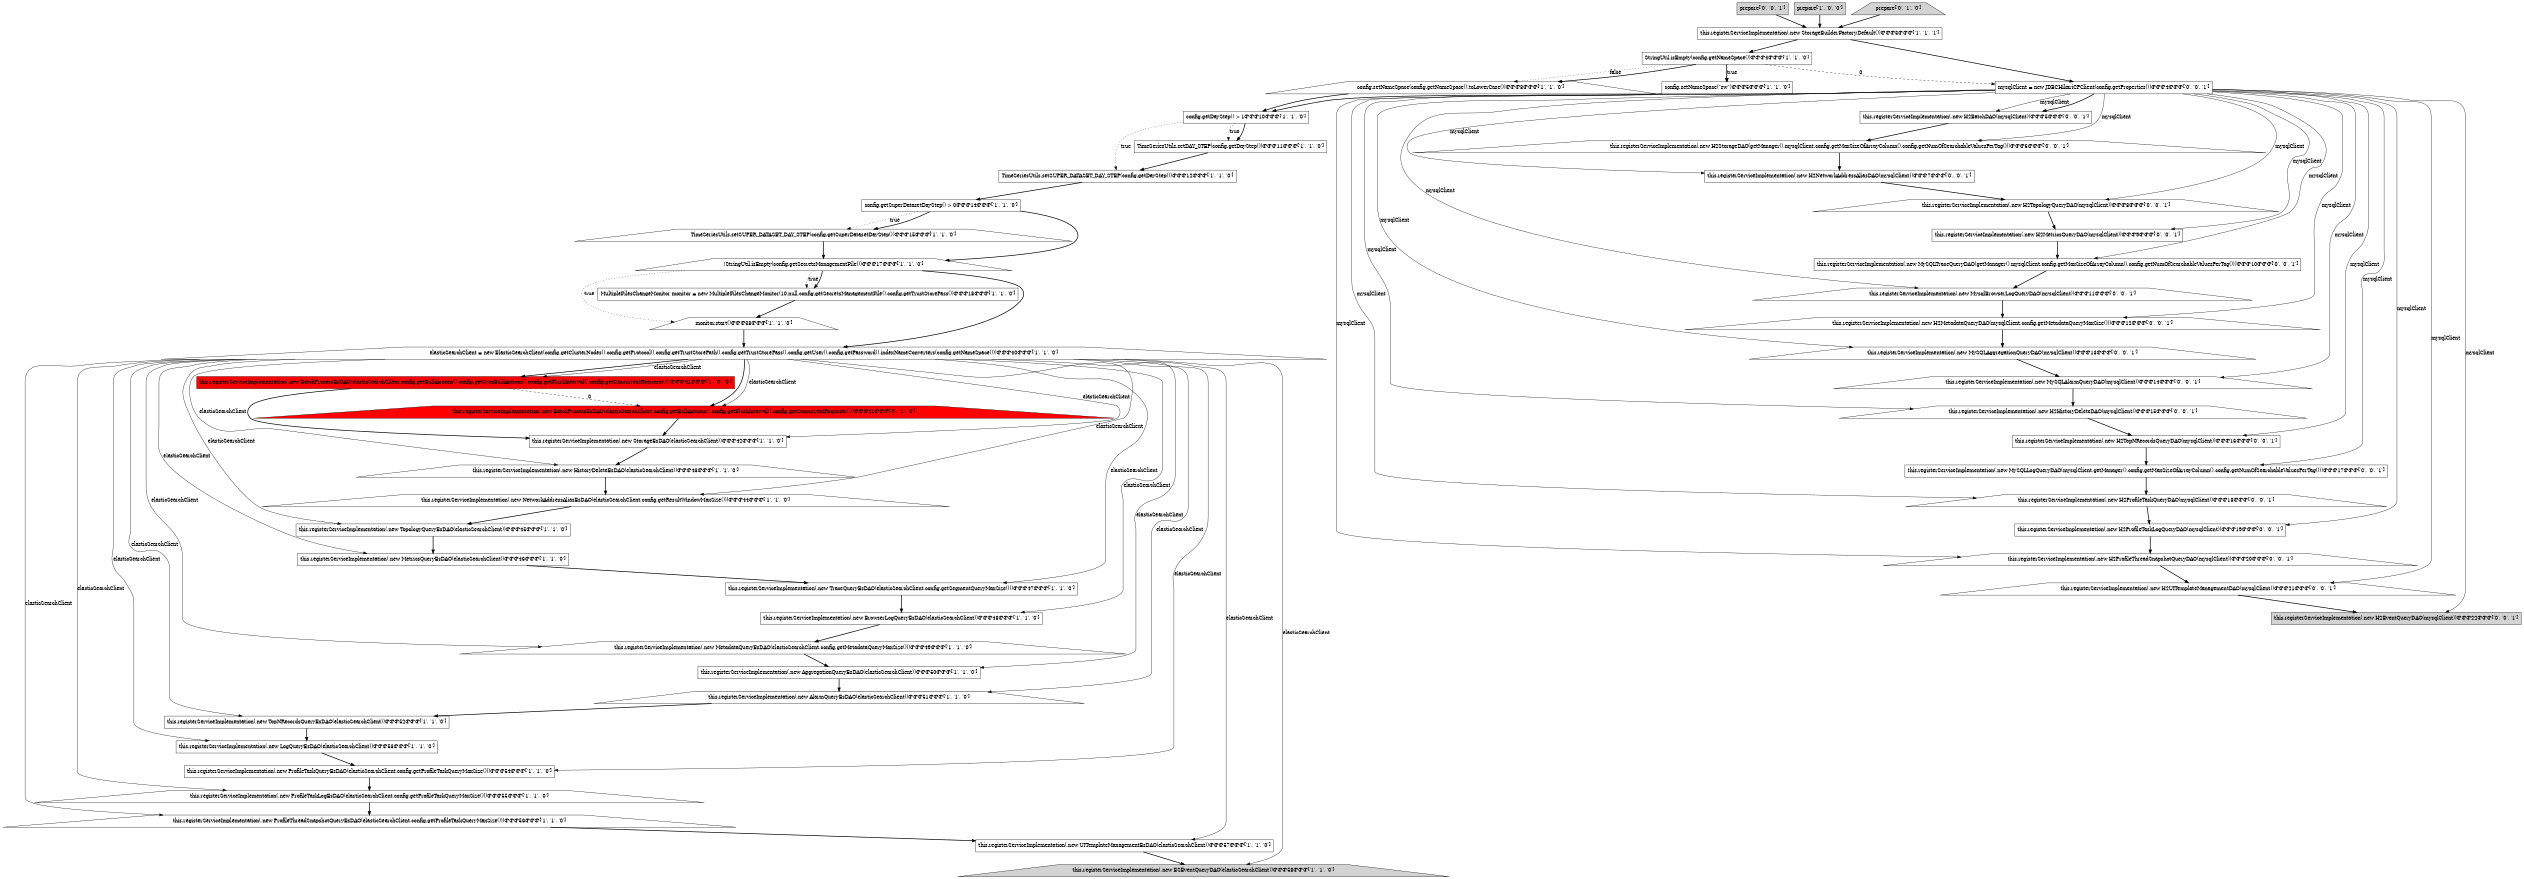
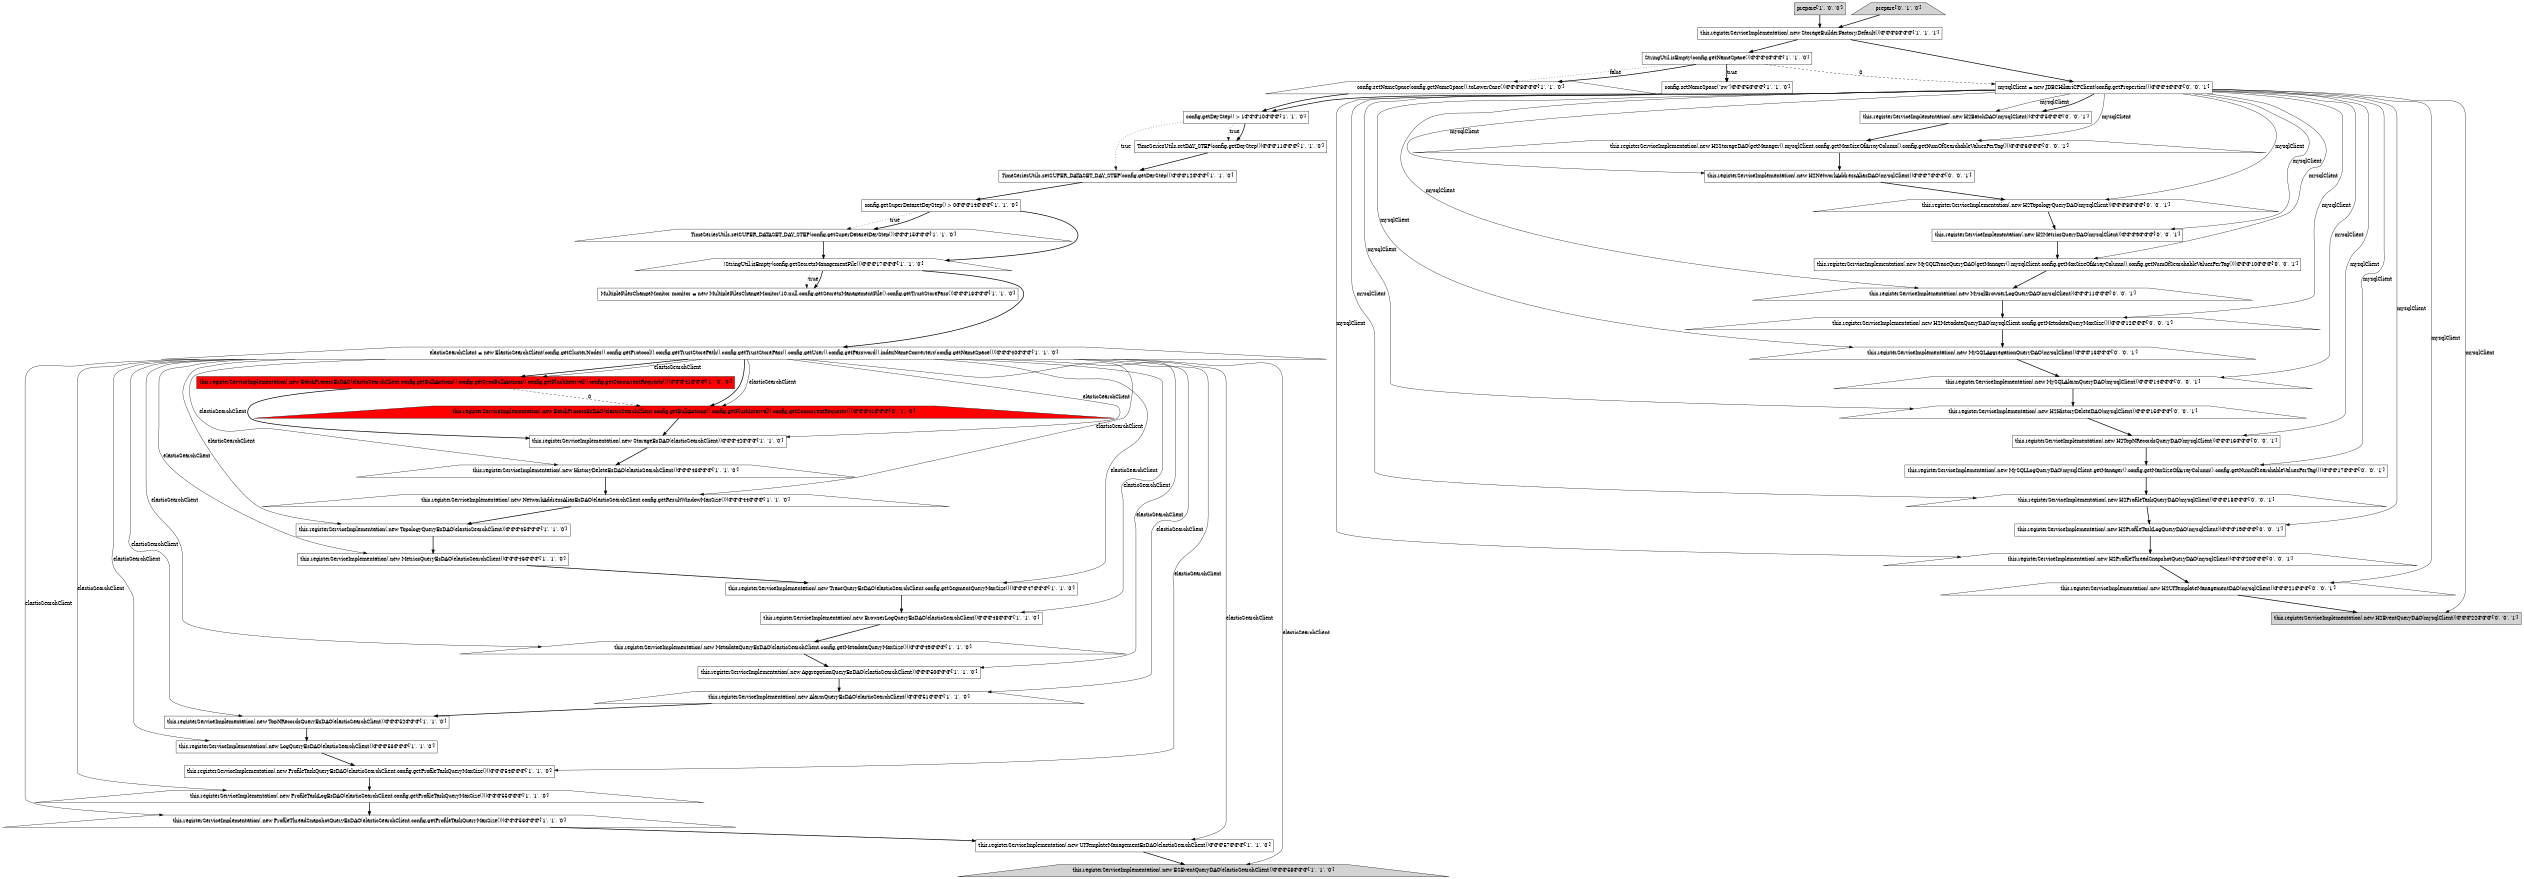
  digraph {
    node [fillcolor=white shape=box style=filled]
    edge [style=bold]
    n1 [label="this.registerServiceImplementation(,new StorageEsDAO(elasticSearchClient))@@@42@@@['1', '1', '0']"]
    n2 [label="this.registerServiceImplementation(,new HistoryDeleteEsDAO(elasticSearchClient))@@@43@@@['1', '1', '0']" shape=trapezium]
    n3 [label="this.registerServiceImplementation(,new NetworkAddressAliasEsDAO(elasticSearchClient,config.getResultWindowMaxSize()))@@@44@@@['1', '1', '0']" shape=trapezium]
    n4 [label="this.registerServiceImplementation(,new TopologyQueryEsDAO(elasticSearchClient))@@@45@@@['1', '1', '0']"]
    n5 [label="this.registerServiceImplementation(,new MetricsQueryEsDAO(elasticSearchClient))@@@46@@@['1', '1', '0']"]
    n6 [label="TimeSeriesUtils.setSUPER_DATASET_DAY_STEP(config.getSuperDatasetDayStep())@@@15@@@['1', '1', '0']" shape=trapezium]
    n7 [label="!StringUtil.isEmpty(config.getSecretsManagementFile())@@@17@@@['1', '1', '0']" shape=trapezium]
    n8 [label="elasticSearchClient = new ElasticSearchClient(config.getClusterNodes(),config.getProtocol(),config.getTrustStorePath(),config.getTrustStorePass(),config.getUser(),config.getPassword(),indexNameConverters(config.getNameSpace()))@@@40@@@['1', '1', '0']" shape=trapezium]
-   n9 [label="monitor.start()@@@38@@@['1', '1', '0']" shape=trapezium]
    n10 [label="MultipleFilesChangeMonitor monitor = new MultipleFilesChangeMonitor(10,null,config.getSecretsManagementFile(),config.getTrustStorePass())@@@18@@@['1', '1', '0']"]
    n11 [label="TimeSeriesUtils.setDAY_STEP(config.getDayStep())@@@11@@@['1', '1', '0']"]
    n12 [label="TimeSeriesUtils.setSUPER_DATASET_DAY_STEP(config.getDayStep())@@@12@@@['1', '1', '0']"]
    n13 [label="config.getSuperDatasetDayStep() > 0@@@14@@@['1', '1', '0']"]
    n14 [label="this.registerServiceImplementation(,new MySQLAlarmQueryDAO(mysqlClient))@@@14@@@['0', '0', '1']" shape=trapezium]
    n15 [label="this.registerServiceImplementation(,new H2HistoryDeleteDAO(mysqlClient))@@@15@@@['0', '0', '1']" shape=trapezium]
    n16 [label="this.registerServiceImplementation(,new H2TopNRecordsQueryDAO(mysqlClient))@@@16@@@['0', '0', '1']"]
    n17 [label="this.registerServiceImplementation(,new ProfileThreadSnapshotQueryEsDAO(elasticSearchClient,config.getProfileTaskQueryMaxSize()))@@@56@@@['1', '1', '0']" shape=trapezium]
    n18 [label="this.registerServiceImplementation(,new UITemplateManagementEsDAO(elasticSearchClient))@@@57@@@['1', '1', '0']"]
    n19 [fillcolor=lightgray label="this.registerServiceImplementation(,new ESEventQueryDAO(elasticSearchClient))@@@58@@@['1', '1', '0']" shape=trapezium]
    n20 [label="this.registerServiceImplementation(,new TraceQueryEsDAO(elasticSearchClient,config.getSegmentQueryMaxSize()))@@@47@@@['1', '1', '0']"]
    n21 [label="this.registerServiceImplementation(,new BrowserLogQueryEsDAO(elasticSearchClient))@@@48@@@['1', '1', '0']"]
    n22 [label="this.registerServiceImplementation(,new MetadataQueryEsDAO(elasticSearchClient,config.getMetadataQueryMaxSize()))@@@49@@@['1', '1', '0']" shape=trapezium]
    n23 [label="this.registerServiceImplementation(,new AggregationQueryEsDAO(elasticSearchClient))@@@50@@@['1', '1', '0']"]
-   n24 [fillcolor=lightgray label="prepare['0', '0', '1']"]
    n25 [label="this.registerServiceImplementation(,new StorageBuilderFactory.Default())@@@3@@@['1', '1', '1']"]
    n26 [label="StringUtil.isEmpty(config.getNameSpace())@@@4@@@['1', '1', '0']"]
    n27 [label="mysqlClient = new JDBCHikariCPClient(config.getProperties())@@@4@@@['0', '0', '1']"]
    n28 [label="this.registerServiceImplementation(,new TopNRecordsQueryEsDAO(elasticSearchClient))@@@52@@@['1', '1', '0']"]
    n29 [label="this.registerServiceImplementation(,new LogQueryEsDAO(elasticSearchClient))@@@53@@@['1', '1', '0']"]
    n30 [label="this.registerServiceImplementation(,new ProfileTaskQueryEsDAO(elasticSearchClient,config.getProfileTaskQueryMaxSize()))@@@54@@@['1', '1', '0']"]
    n31 [label="this.registerServiceImplementation(,new MySQLAggregationQueryDAO(mysqlClient))@@@13@@@['0', '0', '1']" shape=trapezium]
    n32 [label="this.registerServiceImplementation(,new H2ProfileTaskLogQueryDAO(mysqlClient))@@@19@@@['0', '0', '1']"]
    n33 [label="this.registerServiceImplementation(,new H2ProfileThreadSnapshotQueryDAO(mysqlClient))@@@20@@@['0', '0', '1']" shape=trapezium]
    n34 [label="this.registerServiceImplementation(,new H2UITemplateManagementDAO(mysqlClient))@@@21@@@['0', '0', '1']" shape=trapezium]
    n35 [label="this.registerServiceImplementation(,new H2TopologyQueryDAO(mysqlClient))@@@8@@@['0', '0', '1']" shape=trapezium]
    n36 [label="this.registerServiceImplementation(,new H2MetricsQueryDAO(mysqlClient))@@@9@@@['0', '0', '1']"]
    n37 [label="this.registerServiceImplementation(,new MySQLTraceQueryDAO(getManager(),mysqlClient,config.getMaxSizeOfArrayColumn(),config.getNumOfSearchableValuesPerTag()))@@@10@@@['0', '0', '1']"]
    n38 [label="config.setNameSpace(\"sw\")@@@5@@@['1', '1', '0']"]
    n39 [label="config.setNameSpace(config.getNameSpace().toLowerCase())@@@8@@@['1', '1', '0']" shape=trapezium]
    n40 [label="config.getDayStep() > 1@@@10@@@['1', '1', '0']"]
    n41 [label="this.registerServiceImplementation(,new MySQLLogQueryDAO(mysqlClient,getManager(),config.getMaxSizeOfArrayColumn(),config.getNumOfSearchableValuesPerTag()))@@@17@@@['0', '0', '1']"]
    n42 [fillcolor=lightgray label="this.registerServiceImplementation(,new H2EventQueryDAO(mysqlClient))@@@22@@@['0', '0', '1']"]
    n43 [label="this.registerServiceImplementation(,new H2MetadataQueryDAO(mysqlClient,config.getMetadataQueryMaxSize()))@@@12@@@['0', '0', '1']" shape=trapezium]
    n44 [label="this.registerServiceImplementation(,new H2ProfileTaskQueryDAO(mysqlClient))@@@18@@@['0', '0', '1']" shape=trapezium]
    n45 [label="this.registerServiceImplementation(,new MysqlBrowserLogQueryDAO(mysqlClient))@@@11@@@['0', '0', '1']" shape=trapezium]
    n46 [label="this.registerServiceImplementation(,new H2NetworkAddressAliasDAO(mysqlClient))@@@7@@@['0', '0', '1']"]
    n47 [label="this.registerServiceImplementation(,new H2BatchDAO(mysqlClient))@@@5@@@['0', '0', '1']"]
    n48 [label="this.registerServiceImplementation(,new H2StorageDAO(getManager(),mysqlClient,config.getMaxSizeOfArrayColumn(),config.getNumOfSearchableValuesPerTag()))@@@6@@@['0', '0', '1']" shape=trapezium]
    n49 [label="this.registerServiceImplementation(,new AlarmQueryEsDAO(elasticSearchClient))@@@51@@@['1', '1', '0']" shape=trapezium]
    n50 [fillcolor=red label="this.registerServiceImplementation(,new BatchProcessEsDAO(elasticSearchClient,config.getBulkActions(),config.getSyncBulkActions(),config.getFlushInterval(),config.getConcurrentRequests()))@@@41@@@['1', '0', '0']"]
    n51 [fillcolor=red label="this.registerServiceImplementation(,new BatchProcessEsDAO(elasticSearchClient,config.getBulkActions(),config.getFlushInterval(),config.getConcurrentRequests()))@@@41@@@['0', '1', '0']" shape=trapezium]
    n52 [label="this.registerServiceImplementation(,new ProfileTaskLogEsDAO(elasticSearchClient,config.getProfileTaskQueryMaxSize()))@@@55@@@['1', '1', '0']" shape=trapezium]
    n53 [fillcolor=lightgray label="prepare['1', '0', '0']"]
    n54 [fillcolor=lightgray label="prepare['0', '1', '0']" shape=trapezium]
    n1 -> n2
    n2 -> n3
    n3 -> n4
    n4 -> n5
    n5 -> n20
    n6 -> n7
    n7 -> n8
-   n7 -> n9 [label=true style=dotted]
    n7 -> n10 [label=true style=dotted]
    n7 -> n10
    n8 -> n1 [label=elasticSearchClient style=solid]
    n8 -> n2 [label=elasticSearchClient style=solid]
    n8 -> n3 [label=elasticSearchClient style=solid]
    n8 -> n4 [label=elasticSearchClient style=solid]
    n8 -> n5 [label=elasticSearchClient style=solid]
    n8 -> n17 [label=elasticSearchClient style=solid]
    n8 -> n18 [label=elasticSearchClient style=solid]
    n8 -> n19 [label=elasticSearchClient style=solid]
    n8 -> n20 [label=elasticSearchClient style=solid]
    n8 -> n21 [label=elasticSearchClient style=solid]
    n8 -> n22 [label=elasticSearchClient style=solid]
    n8 -> n23 [label=elasticSearchClient style=solid]
    n8 -> n28 [label=elasticSearchClient style=solid]
    n8 -> n29 [label=elasticSearchClient style=solid]
    n8 -> n30 [label=elasticSearchClient style=solid]
    n8 -> n49 [label=elasticSearchClient style=solid]
    n8 -> n50
    n8 -> n50 [label=elasticSearchClient style=solid]
    n8 -> n51
    n8 -> n51 [label=elasticSearchClient style=solid]
    n8 -> n52 [label=elasticSearchClient style=solid]
-   n9 -> n8
-   n10 -> n9
    n11 -> n12
    n12 -> n13
    n13 -> n6 [label=true style=dotted]
    n13 -> n6
    n13 -> n7
    n14 -> n15
    n15 -> n16
    n16 -> n41
    n17 -> n18
    n18 -> n19
    n20 -> n21
    n21 -> n22
    n22 -> n23
    n23 -> n49
-   n24 -> n25
    n25 -> n26
    n25 -> n27
    n26 -> n27 [label=0 style=dashed]
    n26 -> n38
    n26 -> n38 [label=true style=dotted]
    n26 -> n39 [label=false style=dotted]
    n26 -> n39
    n27 -> n14 [label=mysqlClient style=solid]
    n27 -> n15 [label=mysqlClient style=solid]
    n27 -> n16 [label=mysqlClient style=solid]
    n27 -> n31 [label=mysqlClient style=solid]
    n27 -> n32 [label=mysqlClient style=solid]
    n27 -> n33 [label=mysqlClient style=solid]
    n27 -> n34 [label=mysqlClient style=solid]
    n27 -> n35 [label=mysqlClient style=solid]
    n27 -> n36 [label=mysqlClient style=solid]
    n27 -> n37 [label=mysqlClient style=solid]
    n27 -> n41 [label=mysqlClient style=solid]
    n27 -> n42 [label=mysqlClient style=solid]
    n27 -> n43 [label=mysqlClient style=solid]
    n27 -> n44 [label=mysqlClient style=solid]
    n27 -> n45 [label=mysqlClient style=solid]
    n27 -> n46 [label=mysqlClient style=solid]
    n27 -> n47 [label=mysqlClient style=solid]
    n27 -> n47
    n27 -> n48 [label=mysqlClient style=solid]
    n28 -> n29
    n29 -> n30
    n30 -> n52
    n31 -> n14
    n32 -> n33
    n33 -> n34
    n34 -> n42
    n35 -> n36
    n36 -> n37
    n37 -> n45
    n38 -> n40
    n39 -> n40
    n40 -> n11
    n40 -> n11 [label=true style=dotted]
    n40 -> n12 [label=true style=dotted]
    n41 -> n44
    n43 -> n31
    n44 -> n32
    n45 -> n43
    n46 -> n35
    n47 -> n48
    n48 -> n46
    n49 -> n28
    n50 -> n1
    n50 -> n51 [label=0 style=dashed]
    n51 -> n1
    n52 -> n17
    n53 -> n25
    n54 -> n25
  }
